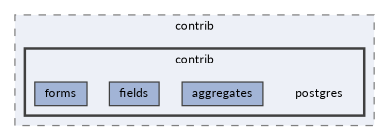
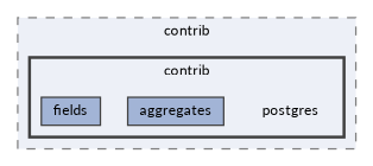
  digraph {
    compound=true
    fontname=Lato
    node [fontname=Lato fontsize=10 shape=box color=grey25 fillcolor="#a2b4d6" style=filled]
    n1 [height=0.2 label=postgres shape=plaintext width=0.4 color="" fillcolor="" style=""]
    n2 [height=0.2 label=aggregates width=0.4]
    n3 [height=0.2 label=fields width=0.4]
-   n4 [height=0.2 label=forms width=0.4]
    subgraph cluster_1 {
      bgcolor="#edf0f7"
      fontsize=10
      label=contrib
      pencolor=grey50
      style="filled,dashed"
      subgraph cluster_2 {
        bgcolor="#edf0f7"
        fontsize=10
        pencolor=grey25
        style="filled,bold"
        n1
        n2
        n3
-       n4
      }
    }
  }
